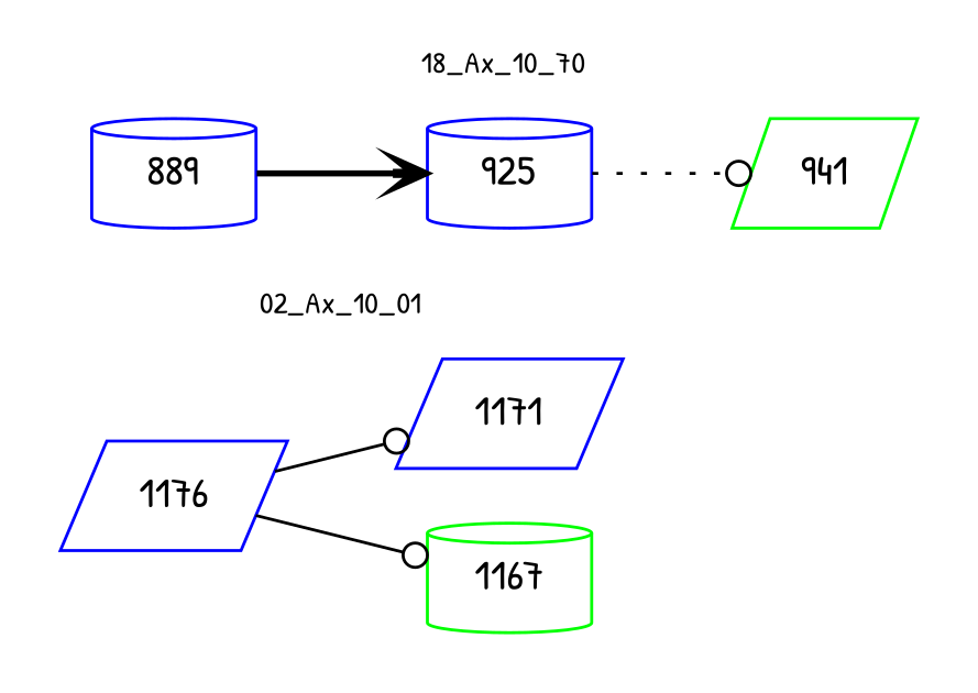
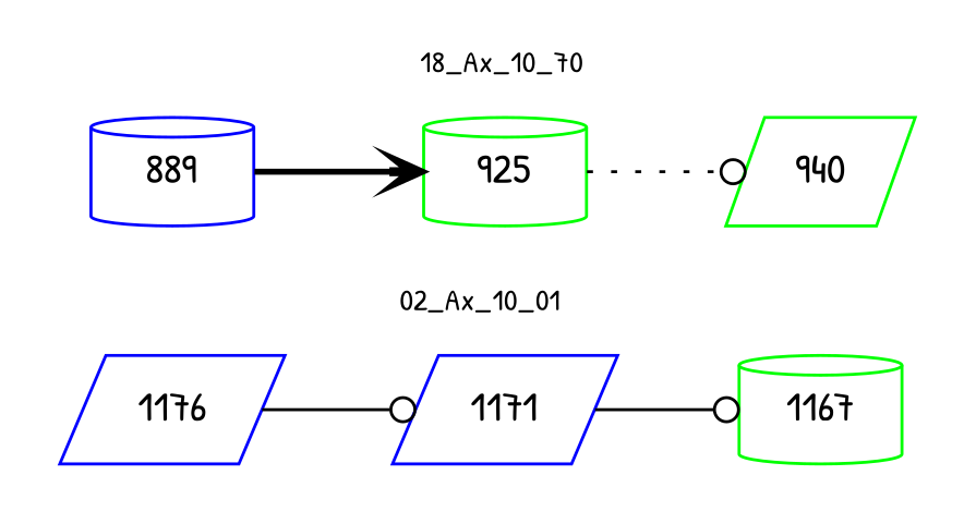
  digraph {
    fontname="Patrick Hand"
    rankdir=LR
    node [color=blue fontname="Patrick Hand" shape=parallelogram]
    edge [arrowhead=odot color=black fontname="Patrick Hand" style=solid]
    n1 [label=1176]
    n2 [color=green label=1167 shape=cylinder]
    n3 [label=1171]
-   n4 [label=925 shape=cylinder]
+   n4 [color=green label=925 shape=cylinder]
    n5 [label=889 shape=cylinder]
-   n6 [color=green label=941]
+   n6 [color=green label=940]
    subgraph cluster_1 {
      color=white
      fontsize=10
      label="02_Ax_10_01"
      n1
      n2
      n3
    }
    subgraph cluster_2 {
      color=white
      fontsize=10
      label="18_Ax_10_70"
      n4
      n5
      n6
    }
-   n1 -> n2
+   n3 -> n2
    n1 -> n3
    n4 -> n6 [style=dotted]
    n5 -> n4 [arrowhead=vee style=bold]
  }
